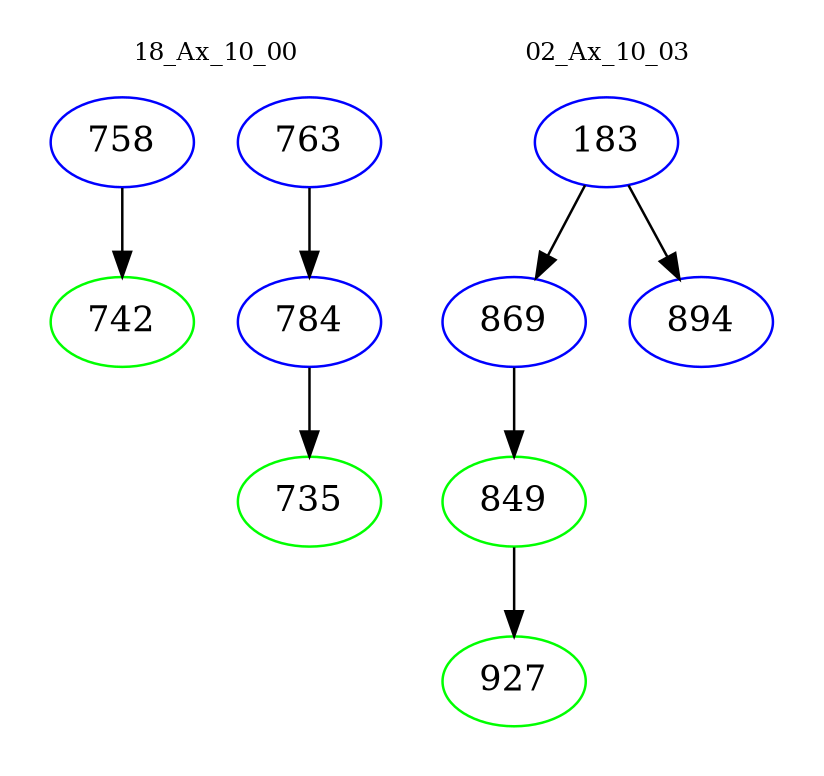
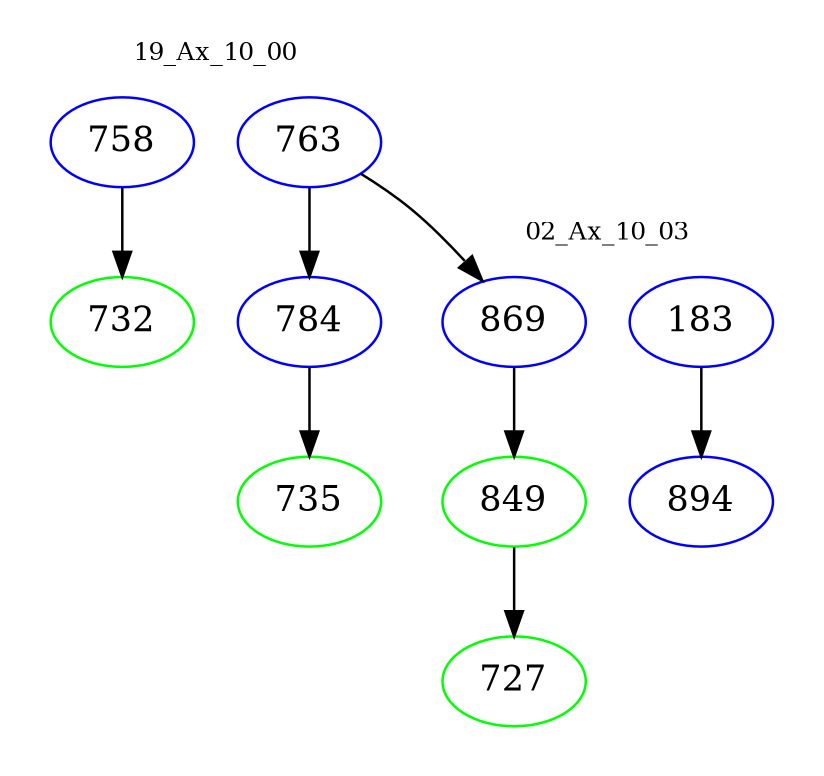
  digraph {
    node [color=blue]
    edge [color=black]
    n1 [label=763]
    n2 [label=758]
    n3 [label=784]
-   n4 [color=green label=742]
+   n4 [color=green label=732]
    n5 [color=green label=735]
    n6 [label=183]
    n7 [label=869]
    n8 [label=894]
    n9 [color=green label=849]
-   n10 [color=green label=927]
+   n10 [color=green label=727]
    subgraph cluster_1 {
      color=white
      fontsize=10
-     label="18_Ax_10_00"
+     label="19_Ax_10_00"
      n1
      n2
      n3
      n4
      n5
    }
    subgraph cluster_2 {
      color=white
      fontsize=10
      label="02_Ax_10_03"
      n6
      n7
      n8
      n9
      n10
    }
    n1 -> n3
    n2 -> n4
    n3 -> n5
-   n6 -> n7
+   n1 -> n7
    n6 -> n8
    n7 -> n9
    n9 -> n10
  }
